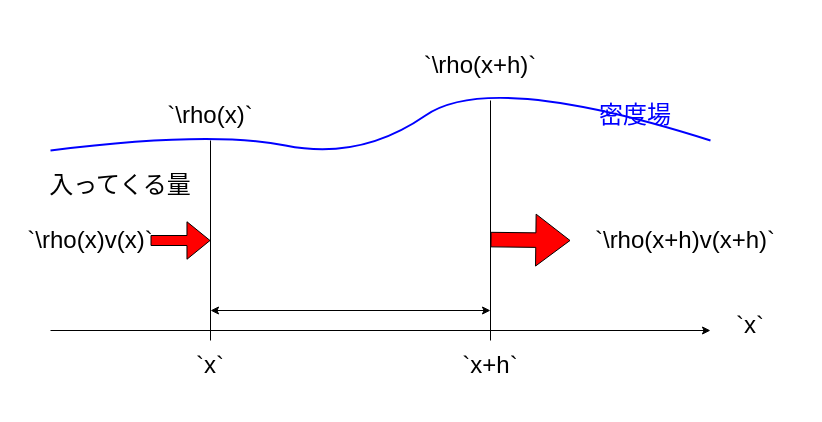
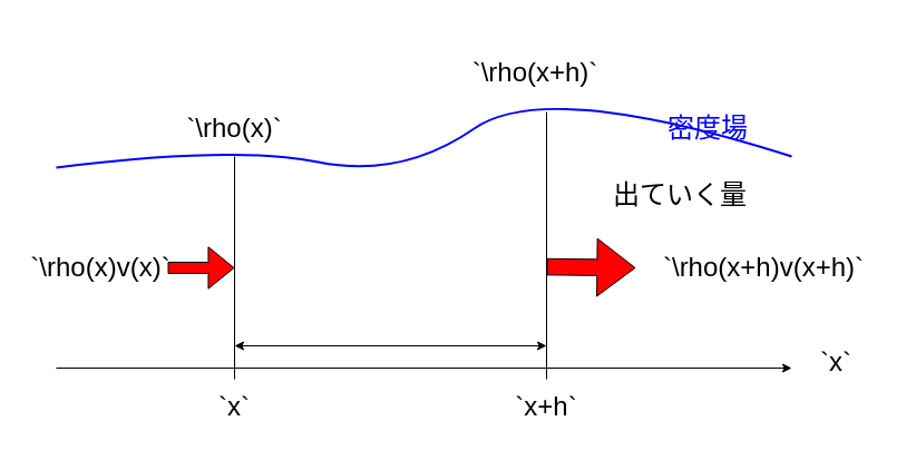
  <mxCell id="0" />
  <mxCell id="1" parent="0" />
  <mxCell id="2" value="" style="rounded=0;whiteSpace=wrap;html=1;strokeColor=none;" vertex="1" parent="1"><mxGeometry x="20" y="20" width="780" height="380" as="geometry" /></mxCell>
  <mxCell id="3" value="" style="endArrow=classic;html=1;rounded=0;" edge="1" parent="1"><mxGeometry width="50" height="50" relative="1" as="geometry"><mxPoint x="50" y="330" as="sourcePoint" /><mxPoint x="710" y="330" as="targetPoint" /></mxGeometry></mxCell>
  <mxCell id="4" value="`x`" style="text;html=1;align=center;verticalAlign=middle;whiteSpace=wrap;rounded=0;fontSize=24;" vertex="1" parent="1"><mxGeometry x="720" y="310" width="60" height="30" as="geometry" /></mxCell>
  <mxCell id="5" value="" style="endArrow=none;html=1;rounded=0;" edge="1" parent="1"><mxGeometry width="50" height="50" relative="1" as="geometry"><mxPoint x="210" y="340" as="sourcePoint" /><mxPoint x="210" y="140" as="targetPoint" /></mxGeometry></mxCell>
  <mxCell id="6" value="" style="endArrow=none;html=1;rounded=0;" edge="1" parent="1"><mxGeometry width="50" height="50" relative="1" as="geometry"><mxPoint x="490" y="340" as="sourcePoint" /><mxPoint x="490" y="100" as="targetPoint" /></mxGeometry></mxCell>
  <mxCell id="7" value="`x`" style="text;html=1;align=center;verticalAlign=middle;whiteSpace=wrap;rounded=0;fontSize=24;" vertex="1" parent="1"><mxGeometry x="180" y="350" width="60" height="30" as="geometry" /></mxCell>
  <mxCell id="8" value="`x+h`" style="text;html=1;align=center;verticalAlign=middle;whiteSpace=wrap;rounded=0;fontSize=24;" vertex="1" parent="1"><mxGeometry x="460" y="350" width="60" height="30" as="geometry" /></mxCell>
  <mxCell id="9" value="`\rho(x)`" style="text;html=1;align=center;verticalAlign=middle;whiteSpace=wrap;rounded=0;fontSize=24;" vertex="1" parent="1"><mxGeometry x="180" y="100" width="60" height="30" as="geometry" /></mxCell>
  <mxCell id="10" value="`\rho(x+h)`" style="text;html=1;align=center;verticalAlign=middle;whiteSpace=wrap;rounded=0;fontSize=24;" vertex="1" parent="1"><mxGeometry x="450" y="50" width="60" height="30" as="geometry" /></mxCell>
  <mxCell id="11" value="" style="endArrow=none;html=1;rounded=0;curved=1;strokeColor=#0000FF;strokeWidth=2;" edge="1" parent="1"><mxGeometry width="50" height="50" relative="1" as="geometry"><mxPoint x="50" y="150" as="sourcePoint" /><mxPoint x="710" y="140" as="targetPoint" /><Array as="points"><mxPoint x="210" y="130" /><mxPoint x="360" y="160" /><mxPoint x="490" y="70" /></Array></mxGeometry></mxCell>
  <mxCell id="12" value="密度場" style="text;html=1;align=center;verticalAlign=middle;whiteSpace=wrap;rounded=0;fontSize=24;fontColor=#0000FF;" vertex="1" parent="1"><mxGeometry x="590" y="100" width="90" height="30" as="geometry" /></mxCell>
  <mxCell id="13" value="" style="shape=flexArrow;endArrow=classic;html=1;rounded=0;endWidth=26.486;endSize=7.341;fillColor=#FF0000;" edge="1" parent="1"><mxGeometry width="50" height="50" relative="1" as="geometry"><mxPoint x="150" y="240" as="sourcePoint" /><mxPoint x="210" y="240" as="targetPoint" /></mxGeometry></mxCell>
  <mxCell id="14" value="`\rho(x)v(x)`" style="text;html=1;align=center;verticalAlign=middle;whiteSpace=wrap;rounded=0;fontSize=24;" vertex="1" parent="1"><mxGeometry x="30" y="220" width="120" height="40" as="geometry" /></mxCell>
  <mxCell id="15" value="" style="shape=flexArrow;endArrow=classic;html=1;rounded=0;endWidth=36.364;endSize=11.055;fillColor=#FF0000;width=14.545;" edge="1" parent="1"><mxGeometry width="50" height="50" relative="1" as="geometry"><mxPoint x="490" y="239.09" as="sourcePoint" /><mxPoint x="570" y="240" as="targetPoint" /></mxGeometry></mxCell>
  <mxCell id="16" value="`\rho(x+h)v(x+h)`" style="text;html=1;align=center;verticalAlign=middle;whiteSpace=wrap;rounded=0;fontSize=24;" vertex="1" parent="1"><mxGeometry x="580" y="210" width="210" height="60" as="geometry" /></mxCell>
- <mxCell id="17" value="入ってくる量" style="text;html=1;align=center;verticalAlign=middle;whiteSpace=wrap;rounded=0;fontSize=24;" vertex="1" parent="1"><mxGeometry x="40" y="170" width="160" height="30" as="geometry" /></mxCell>
+ <mxCell id="18" value="出ていく量" style="text;html=1;align=center;verticalAlign=middle;whiteSpace=wrap;rounded=0;fontSize=24;" vertex="1" parent="1"><mxGeometry x="530" y="160" width="160" height="30" as="geometry" /></mxCell>
  <mxCell id="19" value="" style="endArrow=classic;startArrow=classic;html=1;rounded=0;" edge="1" parent="1"><mxGeometry width="50" height="50" relative="1" as="geometry"><mxPoint x="210" y="310" as="sourcePoint" /><mxPoint x="490" y="310" as="targetPoint" /></mxGeometry></mxCell>
